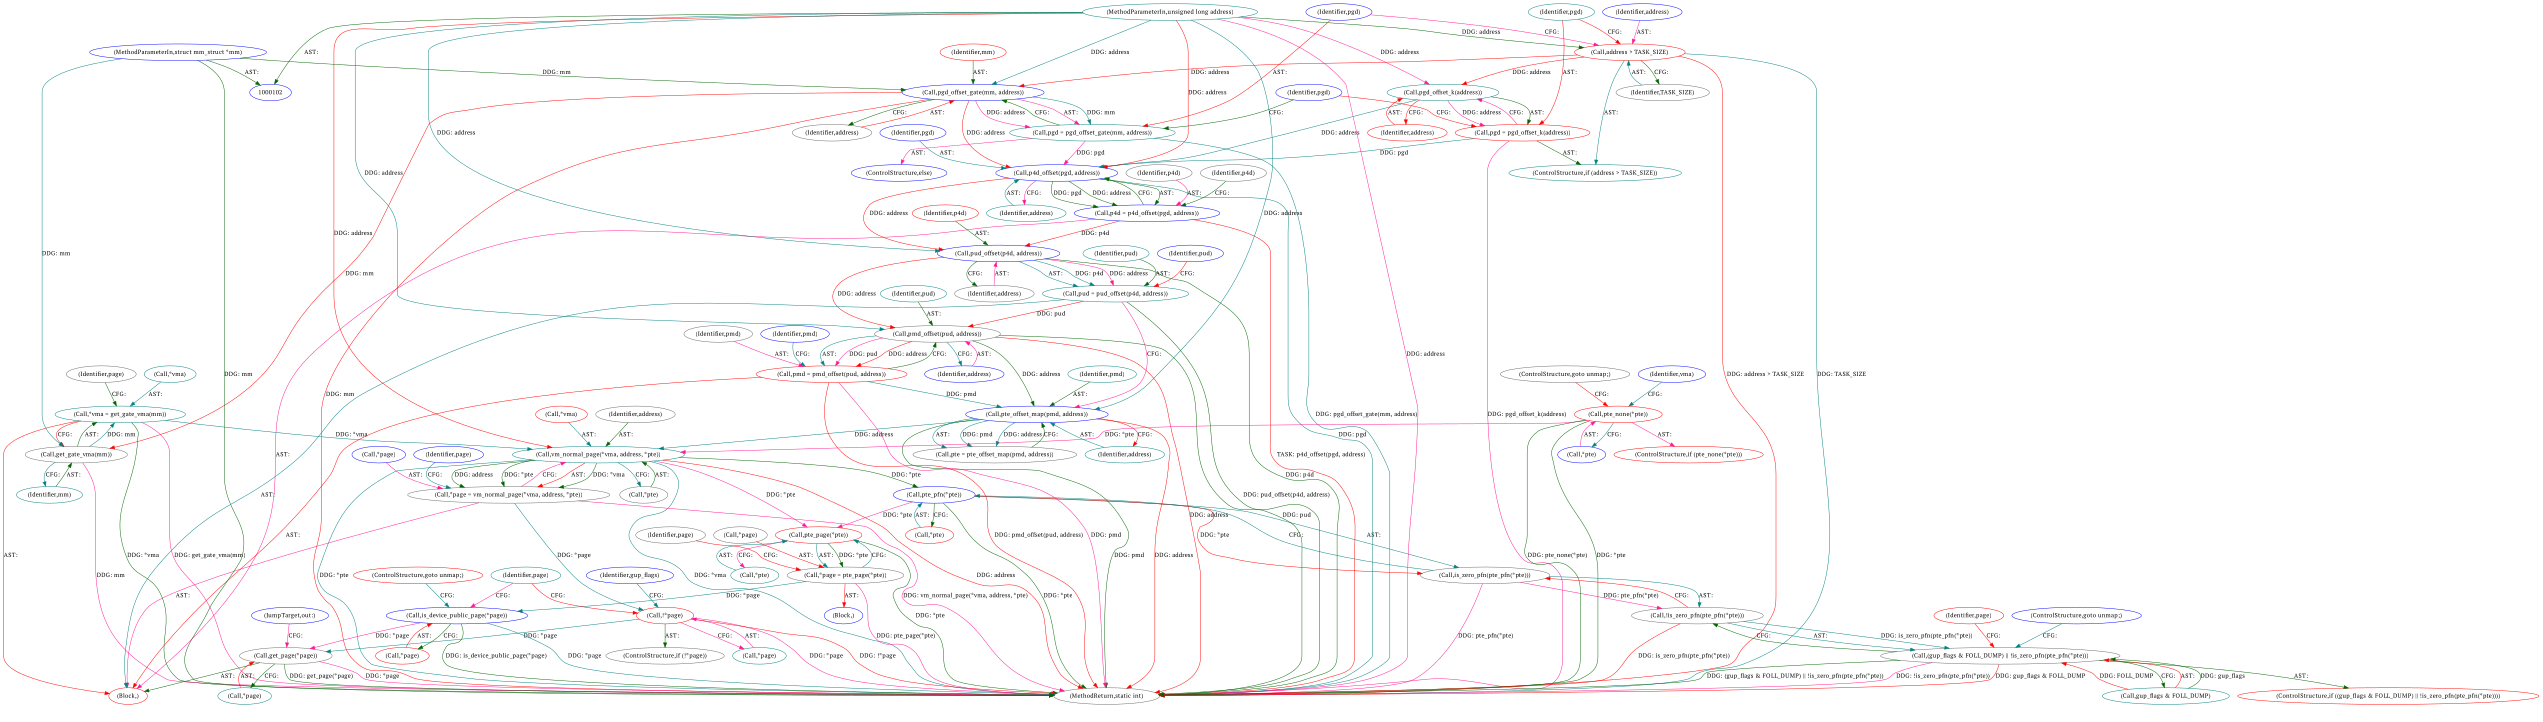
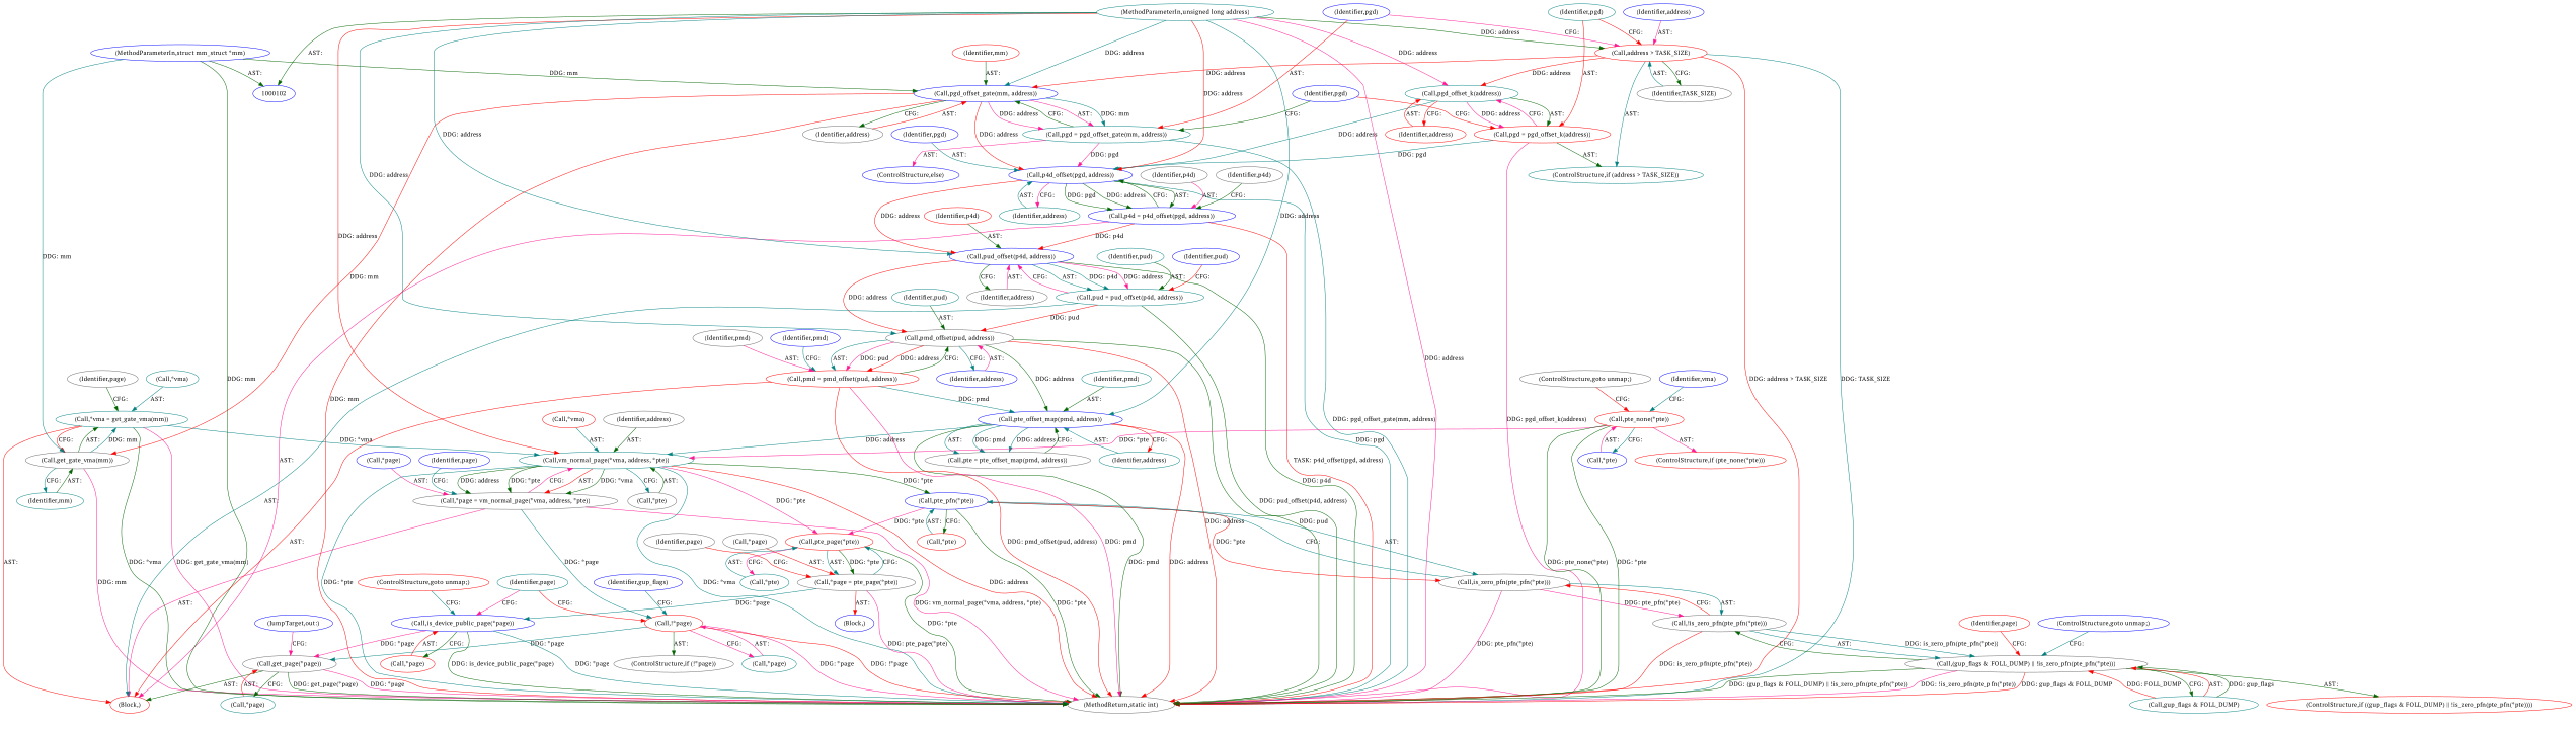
  digraph {
    fontname="PT Serif"
    node [color=blue fontname="PT Serif"]
    edge [color=darkgreen fontname="PT Serif"]
    n1 [color=teal label="(Call,vm_normal_page(*vma, address, *pte))"]
    n2 [color=gray40 label="(Call,*page = vm_normal_page(*vma, address, *pte))"]
    n3 [label="(Call,pte_pfn(*pte))"]
    n4 [color=red label="(Call,pte_page(*pte))"]
    n5 [color=gray40 label="(Call,*pte)"]
    n6 [color=gray40 label="(MethodReturn,static int)"]
    n7 [color=red label="(Block,)"]
    n8 [color=red label="(Call,!*page)"]
    n9 [color=gray40 label="(Call,is_zero_pfn(pte_pfn(*pte)))"]
    n10 [color=red label="(Call,*pte)"]
    n11 [color=gray40 label="(Call,*page = pte_page(*pte))"]
    n12 [color=teal label="(Call,*pte)"]
    n13 [color=teal label="(Call,*vma = get_gate_vma(mm))"]
    n14 [color=gray40 label="(Call,get_gate_vma(mm))"]
    n15 [color=teal label="(Identifier,mm)"]
    n16 [label="(Call,pgd_offset_gate(mm, address))"]
    n17 [label="(Call,p4d_offset(pgd, address))"]
    n18 [color=teal label="(Call,pgd = pgd_offset_gate(mm, address))"]
    n19 [color=gray40 label="(Identifier,address)"]
    n20 [label="(Call,pud_offset(p4d, address))"]
    n21 [label="(Call,p4d = p4d_offset(pgd, address))"]
    n22 [color=teal label="(Identifier,address)"]
    n23 [label="(ControlStructure,else)"]
    n24 [label="(MethodParameterIn,struct mm_struct *mm)"]
    1000102
    n26 [color=red label="(Call,address > TASK_SIZE)"]
    n27 [color=teal label="(Call,pgd_offset_k(address))"]
    n28 [color=teal label="(ControlStructure,if (address > TASK_SIZE))"]
    n29 [color=gray40 label="(Identifier,TASK_SIZE)"]
    n30 [color=red label="(Call,pgd = pgd_offset_k(address))"]
    n31 [color=red label="(Identifier,address)"]
    n32 [color=teal label="(MethodParameterIn,unsigned long address)"]
    n33 [label="(Call,pte_offset_map(pmd, address))"]
    n34 [color=gray40 label="(Call,pmd_offset(pud, address))"]
    n35 [color=gray40 label="(Call,pte = pte_offset_map(pmd, address))"]
    n36 [color=teal label="(Identifier,address)"]
    n37 [color=red label="(Call,pmd = pmd_offset(pud, address))"]
    n38 [label="(Identifier,address)"]
    n39 [color=teal label="(Call,pud = pud_offset(p4d, address))"]
    n40 [color=gray40 label="(Identifier,address)"]
    n41 [color=red label="(Call,pte_none(*pte))"]
    n42 [label="(Call,*pte)"]
    n43 [color=red label="(ControlStructure,if (pte_none(*pte)))"]
    n44 [color=gray40 label="(Call,get_page(*page))"]
    n45 [color=teal label="(Call,*page)"]
    n46 [color=gray40 label="(ControlStructure,if (!*page))"]
    n47 [color=teal label="(Call,*page)"]
    n48 [color=gray40 label="(Call,!is_zero_pfn(pte_pfn(*pte)))"]
    n49 [color=gray40 label="(Call,(gup_flags & FOLL_DUMP) || !is_zero_pfn(pte_pfn(*pte)))"]
    n50 [color=red label="(ControlStructure,if ((gup_flags & FOLL_DUMP) || !is_zero_pfn(pte_pfn(*pte))))"]
    n51 [color=teal label="(Call,gup_flags & FOLL_DUMP)"]
    n52 [label="(Call,is_device_public_page(*page))"]
    n53 [label="(Block,)"]
    n54 [color=red label="(Call,*page)"]
    n55 [color=teal label="(Identifier,pmd)"]
    n56 [label="(Identifier,address)"]
    n57 [color=gray40 label="(Identifier,page)"]
    n58 [label="(Identifier,page)"]
    n59 [color=red label="(Identifier,p4d)"]
    n60 [color=red label="(ControlStructure,goto unmap;)"]
    n61 [color=teal label="(Identifier,pud)"]
    n62 [color=gray40 label="(Identifier,p4d)"]
    n63 [color=teal label="(Identifier,page)"]
    n64 [label="(Identifier,pgd)"]
    n65 [label="(Identifier,gup_flags)"]
    n66 [label="(Identifier,pmd)"]
    n67 [label="(Identifier,pud)"]
    n68 [label="(Identifier,pgd)"]
    n69 [color=gray40 label="(Call,*page)"]
    n70 [label="(ControlStructure,goto unmap;)"]
    n71 [color=gray40 label="(Identifier,address)"]
    n72 [color=teal label="(Call,*vma)"]
    n73 [label="(Identifier,pgd)"]
    n74 [color=teal label="(Identifier,pgd)"]
    n75 [color=gray40 label="(Identifier,p4d)"]
    n76 [color=gray40 label="(ControlStructure,goto unmap;)"]
    n77 [color=gray40 label="(Identifier,page)"]
    n78 [label="(Identifier,vma)"]
    n79 [color=red label="(Identifier,page)"]
    n80 [color=teal label="(Identifier,pud)"]
    n81 [color=red label="(Identifier,mm)"]
    n82 [label="(JumpTarget,out:)"]
    n83 [color=gray40 label="(Identifier,pmd)"]
    n84 [color=red label="(Call,*vma)"]
    n85 [label="(Call,*page)"]
    n1 -> n2 [color=red label="AST: "]
    n1 -> n2 [label="DDG: *vma"]
    n1 -> n2 [label="DDG: address"]
    n1 -> n2 [label="DDG: *pte"]
    n1 -> n3 [label="DDG: *pte"]
    n1 -> n4 [color=deeppink label="DDG: *pte"]
    n1 -> n5 [color=teal label="CFG: "]
    n1 -> n6 [color=teal label="DDG: *pte"]
    n1 -> n6 [color=teal label="DDG: *vma"]
    n1 -> n6 [color=red label="DDG: address"]
    n2 -> n1 [color=deeppink label="CFG: "]
    n2 -> n6 [color=deeppink label="DDG: vm_normal_page(*vma, address, *pte)"]
    n2 -> n7 [color=deeppink label="AST: "]
    n2 -> n8 [color=teal label="DDG: *page"]
    n3 -> n4 [color=deeppink label="DDG: *pte"]
    n3 -> n6 [label="DDG: *pte"]
    n3 -> n9 [color=teal label="AST: "]
    n3 -> n9 [color=red label="DDG: *pte"]
    n3 -> n10 [label="CFG: "]
    n4 -> n6 [label="DDG: *pte"]
    n4 -> n11 [color=teal label="AST: "]
    n4 -> n11 [label="DDG: *pte"]
    n4 -> n12 [color=deeppink label="CFG: "]
    n5 -> n1 [label="AST: "]
    n8 -> n6 [color=deeppink label="DDG: *page"]
    n8 -> n6 [color=red label="DDG: !*page"]
    n8 -> n44 [color=teal label="DDG: *page"]
    n8 -> n45 [color=deeppink label="CFG: "]
    n8 -> n46 [label="AST: "]
    n9 -> n3 [color=teal label="CFG: "]
    n9 -> n6 [color=deeppink label="DDG: pte_pfn(*pte)"]
    n9 -> n48 [color=teal label="AST: "]
    n9 -> n48 [color=deeppink label="DDG: pte_pfn(*pte)"]
    n10 -> n3 [color=teal label="AST: "]
    n11 -> n4 [color=teal label="CFG: "]
    n11 -> n6 [color=deeppink label="DDG: pte_page(*pte)"]
    n11 -> n52 [color=teal label="DDG: *page"]
    n11 -> n53 [color=red label="AST: "]
    n12 -> n4 [color=teal label="AST: "]
    n13 -> n1 [color=teal label="DDG: *vma"]
    n13 -> n6 [label="DDG: *vma"]
    n13 -> n6 [color=deeppink label="DDG: get_gate_vma(mm)"]
    n13 -> n7 [color=red label="AST: "]
    n13 -> n14 [color=red label="CFG: "]
    n14 -> n6 [color=deeppink label="DDG: mm"]
    n14 -> n13 [label="AST: "]
    n14 -> n13 [color=teal label="DDG: mm"]
    n14 -> n15 [color=teal label="CFG: "]
    n15 -> n14 [label="AST: "]
    n16 -> n6 [color=red label="DDG: mm"]
    n16 -> n14 [color=red label="DDG: mm"]
    n16 -> n17 [color=red label="DDG: address"]
    n16 -> n18 [color=deeppink label="AST: "]
    n16 -> n18 [color=teal label="DDG: mm"]
    n16 -> n18 [color=deeppink label="DDG: address"]
    n16 -> n19 [label="CFG: "]
    n17 -> n6 [color=teal label="DDG: pgd"]
    n17 -> n20 [color=red label="DDG: address"]
    n17 -> n21 [label="AST: "]
    n17 -> n21 [label="DDG: pgd"]
    n17 -> n21 [label="DDG: address"]
    n17 -> n22 [color=deeppink label="CFG: "]
    n18 -> n6 [color=teal label="DDG: pgd_offset_gate(mm, address)"]
    n18 -> n16 [label="CFG: "]
    n18 -> n17 [color=deeppink label="DDG: pgd"]
    n18 -> n23 [color=deeppink label="AST: "]
    n19 -> n16 [color=red label="AST: "]
    n20 -> n6 [label="DDG: p4d"]
    n20 -> n34 [color=red label="DDG: address"]
    n20 -> n39 [color=teal label="AST: "]
    n20 -> n39 [color=teal label="DDG: p4d"]
    n20 -> n39 [color=deeppink label="DDG: address"]
    n20 -> n40 [label="CFG: "]
    n21 -> n6 [color=red label="TASK: p4d_offset(pgd, address)"]
    n21 -> n7 [color=deeppink label="AST: "]
    n21 -> n17 [label="CFG: "]
    n21 -> n20 [color=red label="DDG: p4d"]
    n22 -> n17 [color=teal label="AST: "]
    n24 -> n6 [label="DDG: mm"]
    n24 -> n14 [color=teal label="DDG: mm"]
    n24 -> n16 [label="DDG: mm"]
    n24 -> 1000102 [label="AST: "]
    n26 -> n6 [color=teal label="DDG: TASK_SIZE"]
    n26 -> n6 [color=red label="DDG: address > TASK_SIZE"]
    n26 -> n16 [color=red label="DDG: address"]
    n26 -> n27 [color=red label="DDG: address"]
    n26 -> n28 [color=teal label="AST: "]
    n26 -> n29 [label="CFG: "]
    n27 -> n17 [color=teal label="DDG: address"]
    n27 -> n30 [label="AST: "]
    n27 -> n30 [color=deeppink label="DDG: address"]
    n27 -> n31 [color=red label="CFG: "]
    n29 -> n26 [color=teal label="AST: "]
    n30 -> n6 [color=deeppink label="DDG: pgd_offset_k(address)"]
    n30 -> n17 [color=teal label="DDG: pgd"]
    n30 -> n27 [color=deeppink label="CFG: "]
    n30 -> n28 [label="AST: "]
    n31 -> n27 [color=red label="AST: "]
    n32 -> n1 [color=red label="DDG: address"]
    n32 -> n6 [color=deeppink label="DDG: address"]
    n32 -> n16 [color=teal label="DDG: address"]
    n32 -> n17 [color=red label="DDG: address"]
    n32 -> n20 [color=teal label="DDG: address"]
    n32 -> 1000102 [label="AST: "]
    n32 -> n26 [label="DDG: address"]
    n32 -> n27 [color=deeppink label="DDG: address"]
    n32 -> n33 [color=teal label="DDG: address"]
    n32 -> n34 [color=teal label="DDG: address"]
    n33 -> n1 [color=teal label="DDG: address"]
    n33 -> n6 [label="DDG: pmd"]
    n33 -> n6 [color=red label="DDG: address"]
    n33 -> n35 [color=teal label="AST: "]
    n33 -> n35 [color=teal label="DDG: pmd"]
    n33 -> n35 [color=teal label="DDG: address"]
    n33 -> n36 [color=red label="CFG: "]
    n34 -> n6 [color=red label="DDG: address"]
    n34 -> n6 [label="DDG: pud"]
    n34 -> n33 [label="DDG: address"]
    n34 -> n37 [color=teal label="AST: "]
    n34 -> n37 [color=deeppink label="DDG: pud"]
    n34 -> n37 [color=red label="DDG: address"]
    n34 -> n38 [color=teal label="CFG: "]
    n35 -> n33 [label="CFG: "]
    n36 -> n33 [color=teal label="AST: "]
    n37 -> n6 [color=red label="DDG: pmd_offset(pud, address)"]
    n37 -> n6 [color=deeppink label="DDG: pmd"]
    n37 -> n7 [color=red label="AST: "]
    n37 -> n33 [color=teal label="DDG: pmd"]
    n37 -> n34 [label="CFG: "]
    n38 -> n34 [color=deeppink label="AST: "]
    n39 -> n6 [label="DDG: pud_offset(p4d, address)"]
    n39 -> n7 [color=teal label="AST: "]
-   n39 -> n33 [color=deeppink label="CFG: "]
+   n39 -> n20 [color=deeppink label="CFG: "]
    n39 -> n34 [color=red label="DDG: pud"]
    n40 -> n20 [color=deeppink label="AST: "]
    n41 -> n1 [color=deeppink label="DDG: *pte"]
    n41 -> n6 [label="DDG: pte_none(*pte)"]
    n41 -> n6 [label="DDG: *pte"]
    n41 -> n42 [color=teal label="CFG: "]
    n41 -> n43 [color=deeppink label="AST: "]
    n42 -> n41 [color=deeppink label="AST: "]
    n44 -> n6 [color=deeppink label="DDG: *page"]
    n44 -> n6 [label="DDG: get_page(*page)"]
    n44 -> n7 [label="AST: "]
    n44 -> n47 [label="CFG: "]
    n45 -> n8 [color=deeppink label="AST: "]
    n47 -> n44 [color=red label="AST: "]
    n48 -> n6 [color=red label="DDG: is_zero_pfn(pte_pfn(*pte))"]
    n48 -> n9 [color=red label="CFG: "]
    n48 -> n49 [color=teal label="AST: "]
    n48 -> n49 [color=teal label="DDG: is_zero_pfn(pte_pfn(*pte))"]
    n49 -> n6 [color=deeppink label="DDG: !is_zero_pfn(pte_pfn(*pte))"]
    n49 -> n6 [color=red label="DDG: gup_flags & FOLL_DUMP"]
    n49 -> n6 [label="DDG: (gup_flags & FOLL_DUMP) || !is_zero_pfn(pte_pfn(*pte))"]
    n49 -> n48 [label="CFG: "]
    n49 -> n50 [label="AST: "]
    n49 -> n51 [label="CFG: "]
    n51 -> n49 [color=red label="AST: "]
    n51 -> n49 [label="DDG: gup_flags"]
    n51 -> n49 [color=red label="DDG: FOLL_DUMP"]
    n52 -> n6 [color=teal label="DDG: *page"]
    n52 -> n6 [label="DDG: is_device_public_page(*page)"]
    n52 -> n44 [color=deeppink label="DDG: *page"]
    n52 -> n54 [label="CFG: "]
    n54 -> n52 [color=red label="AST: "]
    n55 -> n33 [label="AST: "]
    n56 -> n26 [color=deeppink label="AST: "]
    n57 -> n11 [color=red label="CFG: "]
    n58 -> n2 [color=teal label="CFG: "]
    n59 -> n20 [label="AST: "]
    n60 -> n52 [color=teal label="CFG: "]
    n61 -> n39 [label="AST: "]
    n62 -> n21 [color=deeppink label="AST: "]
    n63 -> n8 [color=red label="CFG: "]
    n63 -> n52 [color=deeppink label="CFG: "]
    n64 -> n18 [label="CFG: "]
    n64 -> n30 [color=red label="CFG: "]
    n65 -> n8 [color=teal label="CFG: "]
    n66 -> n37 [color=teal label="CFG: "]
    n67 -> n39 [color=red label="CFG: "]
    n68 -> n18 [color=red label="AST: "]
    n68 -> n26 [color=deeppink label="CFG: "]
    n69 -> n11 [color=red label="AST: "]
    n70 -> n49 [color=teal label="CFG: "]
    n71 -> n1 [label="AST: "]
    n72 -> n13 [color=teal label="AST: "]
    n73 -> n17 [color=teal label="AST: "]
    n74 -> n26 [color=red label="CFG: "]
    n74 -> n30 [color=red label="AST: "]
    n75 -> n21 [label="CFG: "]
    n76 -> n41 [color=red label="CFG: "]
    n77 -> n13 [label="CFG: "]
    n78 -> n41 [color=teal label="CFG: "]
    n79 -> n49 [color=red label="CFG: "]
    n80 -> n34 [label="AST: "]
    n81 -> n16 [label="AST: "]
    n82 -> n44 [color=deeppink label="CFG: "]
    n83 -> n37 [color=deeppink label="AST: "]
    n84 -> n1 [color=teal label="AST: "]
    n85 -> n2 [color=deeppink label="AST: "]
  }
